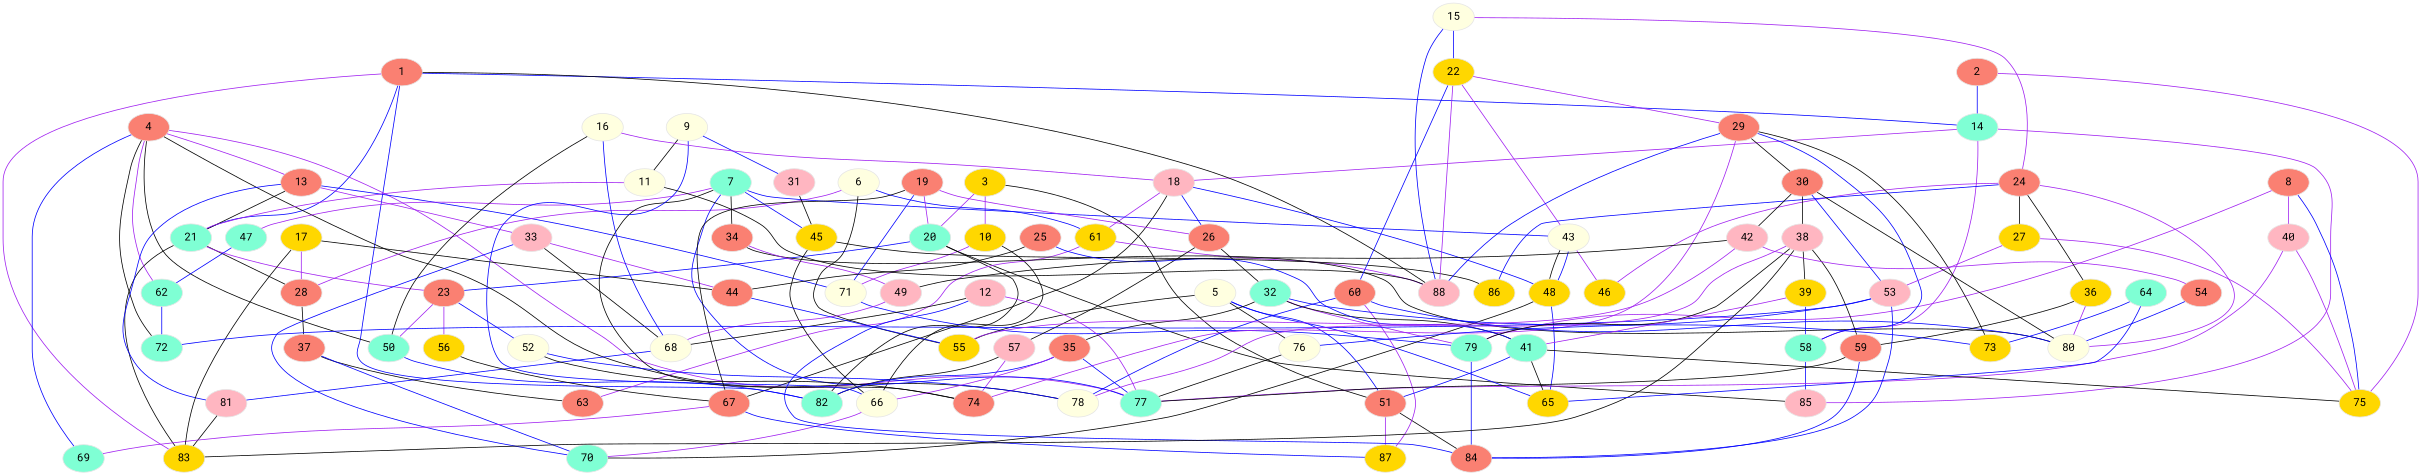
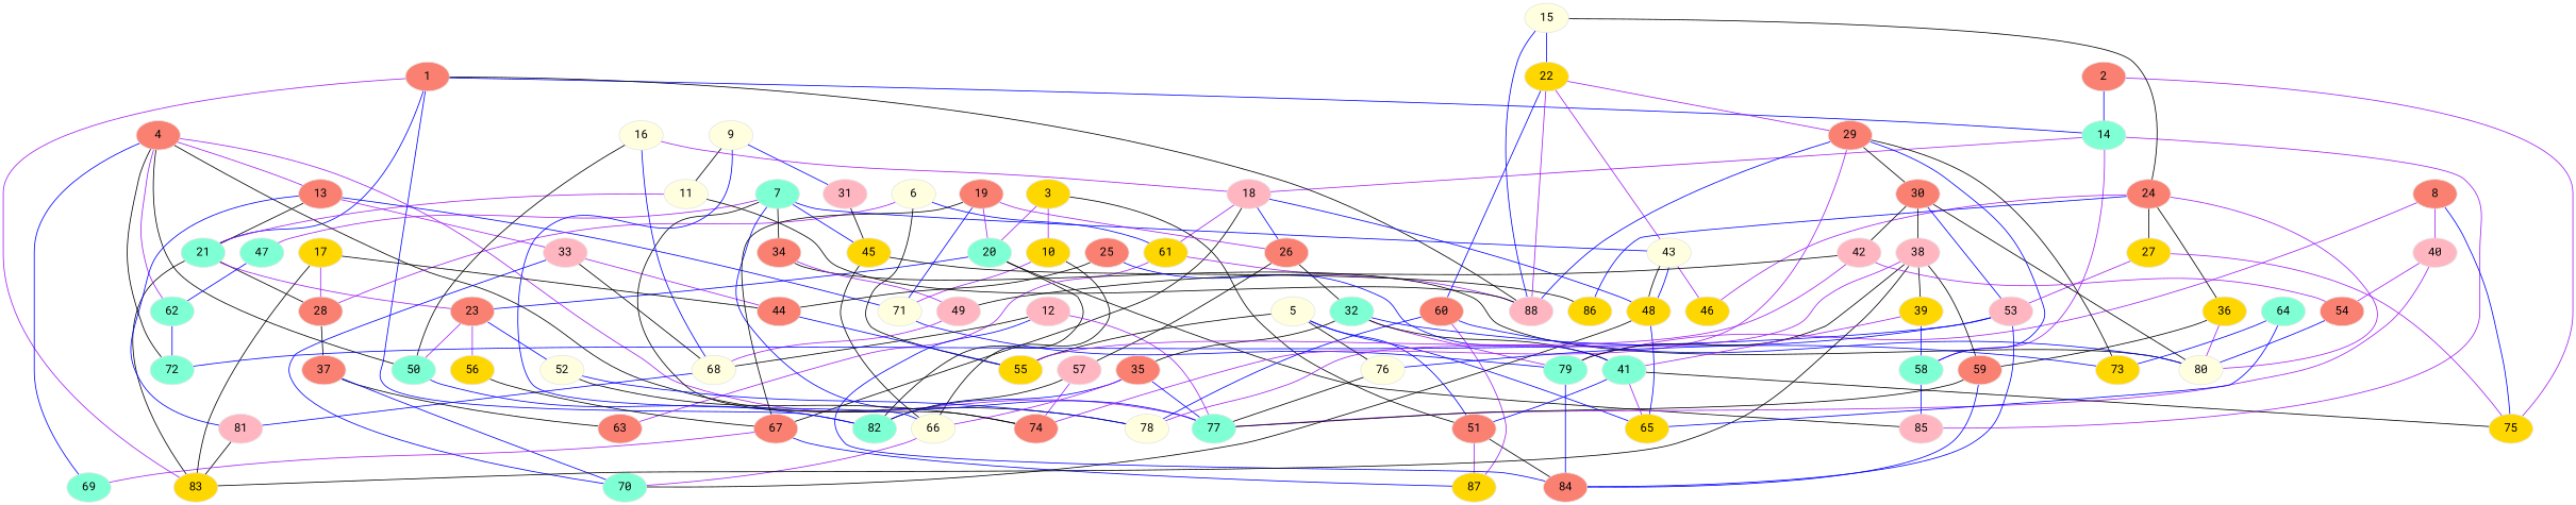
  graph {
    fontname="Roboto Mono"
    node [color=gray90 fillcolor=salmon fontname="Roboto Mono" style=filled]
    edge [color=black fontname="Roboto Mono"]
    14 [fillcolor=aquamarine]
    1
    21 [fillcolor=aquamarine]
    82 [fillcolor=aquamarine]
    83 [fillcolor=gold]
    88 [fillcolor=lightpink]
    18 [fillcolor=lightpink]
    58 [fillcolor=aquamarine]
    85 [fillcolor=lightpink]
    28
    23
    2
    75 [fillcolor=gold]
    3 [fillcolor=gold]
    10 [fillcolor=gold]
    20 [fillcolor=aquamarine]
    51
    66 [fillcolor=lightyellow]
    71 [fillcolor=lightyellow]
    84
    87 [fillcolor=gold]
    4
    13
    50 [fillcolor=aquamarine]
    62 [fillcolor=aquamarine]
    69 [fillcolor=aquamarine]
    72 [fillcolor=aquamarine]
    77 [fillcolor=aquamarine]
    78 [fillcolor=lightyellow]
    33 [fillcolor=lightpink]
    81 [fillcolor=lightpink]
    5 [fillcolor=lightyellow]
    55 [fillcolor=gold]
    65 [fillcolor=gold]
    76 [fillcolor=lightyellow]
    6 [fillcolor=lightyellow]
    61 [fillcolor=gold]
    37
    63
    7 [fillcolor=aquamarine]
    34
    43 [fillcolor=lightyellow]
    45 [fillcolor=gold]
    47 [fillcolor=aquamarine]
    74
    80 [fillcolor=lightyellow]
    49 [fillcolor=lightpink]
    48 [fillcolor=gold]
    46 [fillcolor=gold]
    86 [fillcolor=gold]
    8
    40 [fillcolor=lightpink]
    79 [fillcolor=aquamarine]
    9 [fillcolor=lightyellow]
    11 [fillcolor=lightyellow]
    31 [fillcolor=lightpink]
    70 [fillcolor=aquamarine]
    12 [fillcolor=lightpink]
    68 [fillcolor=lightyellow]
    54
    44
    26
    67
    15 [fillcolor=lightyellow]
    22 [fillcolor=gold]
    24
    29
    60
    27 [fillcolor=gold]
    36 [fillcolor=gold]
    16 [fillcolor=lightyellow]
    17 [fillcolor=gold]
    32 [fillcolor=aquamarine]
    57 [fillcolor=lightpink]
    19
    52 [fillcolor=lightyellow]
    56 [fillcolor=gold]
    30
    73 [fillcolor=gold]
    53 [fillcolor=lightpink]
    59
    25
    41 [fillcolor=aquamarine]
    35
    38 [fillcolor=lightpink]
    42 [fillcolor=lightpink]
    39 [fillcolor=gold]
    64 [fillcolor=aquamarine]
    14 -- 18 [color=purple]
    14 -- 58 [color=purple]
    14 -- 85 [color=purple]
    1 -- 14 [color=blue]
    1 -- 21 [color=blue]
    1 -- 82 [color=blue]
    1 -- 83 [color=purple]
    1 -- 88
    21 -- 83
    21 -- 28
    21 -- 23 [color=purple]
    18 -- 61 [color=purple]
    18 -- 48 [color=blue]
    18 -- 26 [color=blue]
    18 -- 67
    58 -- 85 [color=blue]
    28 -- 37
    23 -- 50 [color=purple]
    23 -- 52 [color=blue]
    23 -- 56 [color=purple]
    2 -- 14 [color=blue]
    2 -- 75 [color=purple]
    3 -- 10 [color=purple]
    3 -- 20 [color=purple]
    3 -- 51
    10 -- 66
    10 -- 71 [color=purple]
    20 -- 82
    20 -- 85
    20 -- 23 [color=blue]
    51 -- 84
    51 -- 87 [color=purple]
    66 -- 70 [color=purple]
    71 -- 79 [color=blue]
    4 -- 13 [color=purple]
    4 -- 50
    4 -- 62 [color=purple]
    4 -- 69 [color=blue]
    4 -- 72
    4 -- 77 [color=purple]
    4 -- 78
    13 -- 21
    13 -- 71 [color=blue]
    13 -- 33 [color=purple]
    13 -- 81 [color=blue]
    50 -- 82 [color=blue]
    62 -- 72 [color=blue]
    33 -- 70 [color=blue]
    33 -- 68
    33 -- 44 [color=purple]
    81 -- 83
    5 -- 51 [color=blue]
    5 -- 55
    5 -- 65 [color=blue]
    5 -- 76
    76 -- 77
    6 -- 28 [color=purple]
    6 -- 55
    6 -- 61 [color=blue]
    61 -- 88 [color=purple]
    61 -- 63 [color=purple]
    37 -- 63
    37 -- 70 [color=blue]
    7 -- 77 [color=blue]
    7 -- 34
    7 -- 43 [color=blue]
    7 -- 45 [color=blue]
    7 -- 47 [color=purple]
    7 -- 74
    34 -- 80
    34 -- 49 [color=purple]
    43 -- 48
    43 -- 48 [color=blue]
    43 -- 46 [color=purple]
    45 -- 66
    45 -- 86
    47 -- 62 [color=blue]
    49 -- 68 [color=purple]
    48 -- 65 [color=blue]
    48 -- 70
    8 -- 75 [color=blue]
    8 -- 40 [color=purple]
    8 -- 79 [color=purple]
-   40 -- 75 [color=purple]
+   40 -- 54 [color=purple]
    40 -- 77 [color=purple]
    79 -- 84 [color=blue]
    9 -- 66 [color=blue]
    9 -- 11
    9 -- 31 [color=blue]
    11 -- 21 [color=purple]
    11 -- 88
    31 -- 45
    12 -- 84 [color=blue]
    12 -- 77 [color=purple]
    12 -- 68
    68 -- 81 [color=blue]
    54 -- 80 [color=blue]
    44 -- 55 [color=blue]
    26 -- 32
    26 -- 57
    67 -- 87 [color=blue]
    67 -- 69 [color=purple]
    15 -- 88 [color=blue]
    15 -- 22 [color=blue]
-   15 -- 24 [color=purple]
+   15 -- 24
    22 -- 88 [color=purple]
    22 -- 43 [color=purple]
    22 -- 29 [color=purple]
    22 -- 60 [color=blue]
    24 -- 80 [color=purple]
    24 -- 46 [color=purple]
    24 -- 86 [color=blue]
    24 -- 27
    24 -- 36
    29 -- 88 [color=blue]
    29 -- 58 [color=blue]
    29 -- 74 [color=purple]
    29 -- 30
    29 -- 73
    60 -- 87 [color=purple]
    60 -- 78 [color=blue]
    60 -- 80 [color=blue]
    27 -- 75 [color=purple]
    27 -- 53 [color=purple]
    36 -- 80 [color=purple]
    36 -- 59
    16 -- 18 [color=purple]
    16 -- 50
    16 -- 68 [color=blue]
    17 -- 83
    17 -- 28 [color=purple]
    17 -- 44
    32 -- 79 [color=purple]
    32 -- 73 [color=blue]
    32 -- 41
    32 -- 35
    57 -- 82
    57 -- 74 [color=purple]
    19 -- 20 [color=purple]
    19 -- 71 [color=blue]
    19 -- 26 [color=purple]
    19 -- 67
    52 -- 78 [color=blue]
    52 -- 74
    56 -- 67
    30 -- 80
    30 -- 53 [color=blue]
    30 -- 38
    30 -- 42
    53 -- 84 [color=blue]
    53 -- 72 [color=blue]
    53 -- 76 [color=blue]
    59 -- 84 [color=blue]
    59 -- 77
    25 -- 44
    25 -- 41 [color=blue]
    41 -- 75
    41 -- 51 [color=blue]
-   41 -- 65
+   41 -- 65 [color=purple]
    35 -- 82 [color=blue]
    35 -- 66 [color=purple]
    35 -- 77 [color=blue]
    38 -- 83
    38 -- 78 [color=purple]
    38 -- 79
    38 -- 59
    38 -- 39
    42 -- 55 [color=purple]
    42 -- 49
    42 -- 54 [color=purple]
    39 -- 58 [color=blue]
    39 -- 41 [color=purple]
    64 -- 65 [color=blue]
    64 -- 73 [color=blue]
  }
